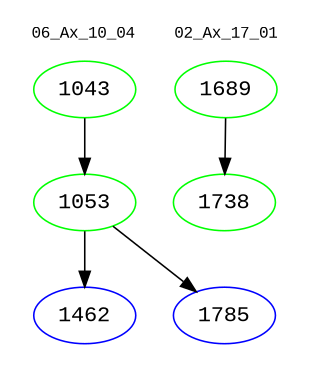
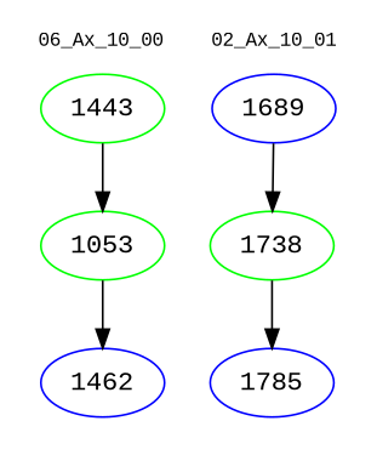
  digraph {
    fontname="Liberation Mono"
    node [color=green fontname="Liberation Mono"]
    edge [color=black fontname="Liberation Mono"]
-   n1 [label=1043]
+   n1 [label=1443]
    n2 [label=1053]
    n3 [color=blue label=1462]
-   n4 [label=1689]
+   n4 [color=blue label=1689]
    n5 [label=1738]
    n6 [color=blue label=1785]
    subgraph cluster_1 {
      color=white
      fontsize=10
-     label="06_Ax_10_04"
+     label="06_Ax_10_00"
      n1
      n2
      n3
    }
    subgraph cluster_2 {
      color=white
      fontsize=10
-     label="02_Ax_17_01"
+     label="02_Ax_10_01"
      n4
      n5
      n6
    }
    n1 -> n2
    n2 -> n3
    n4 -> n5
-   n2 -> n6
+   n5 -> n6
  }
